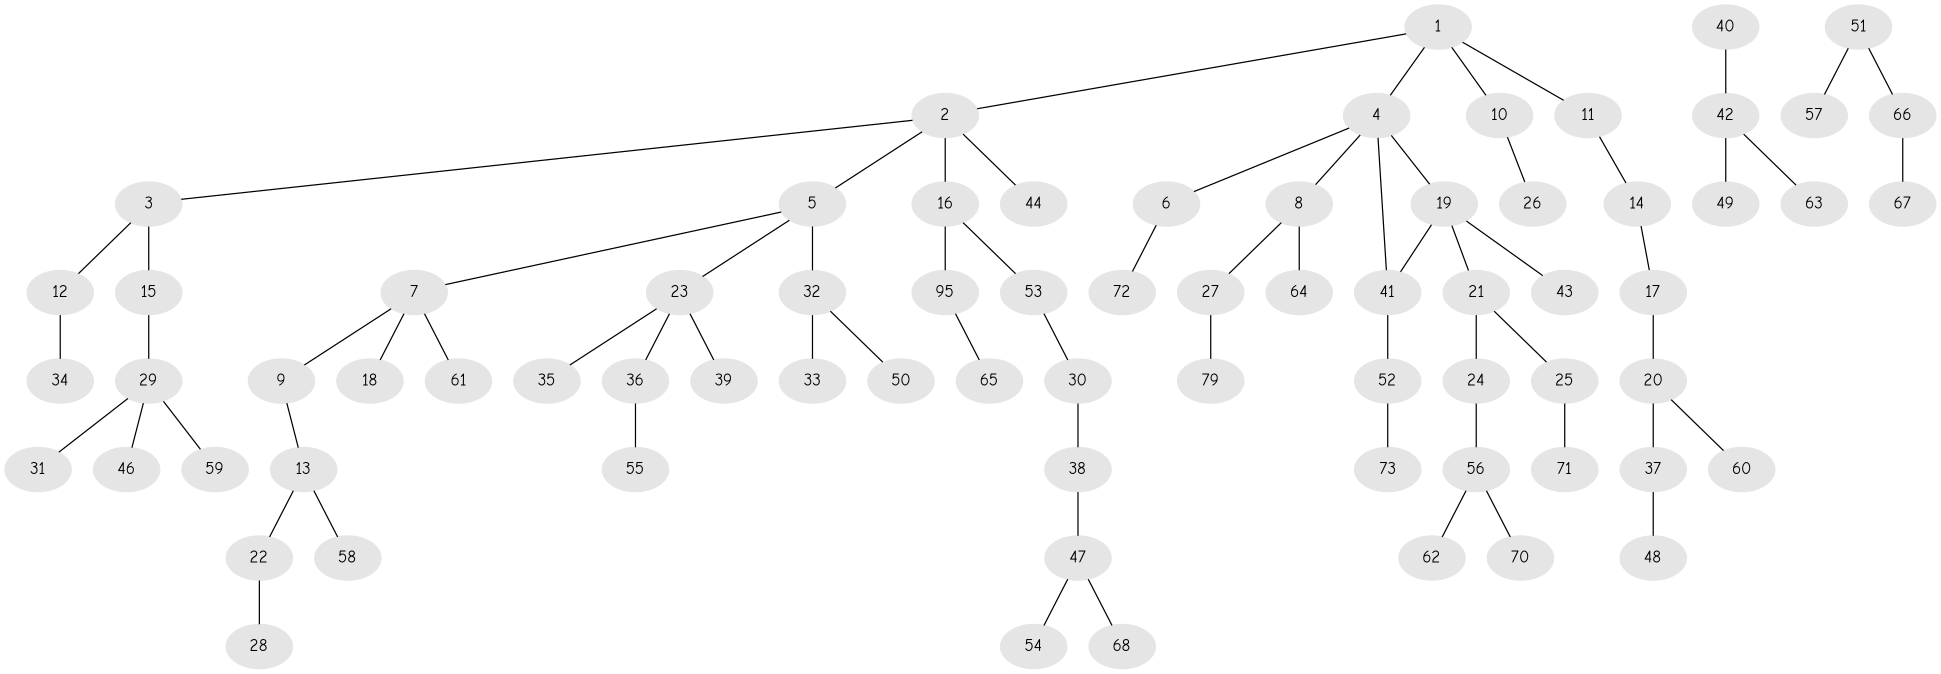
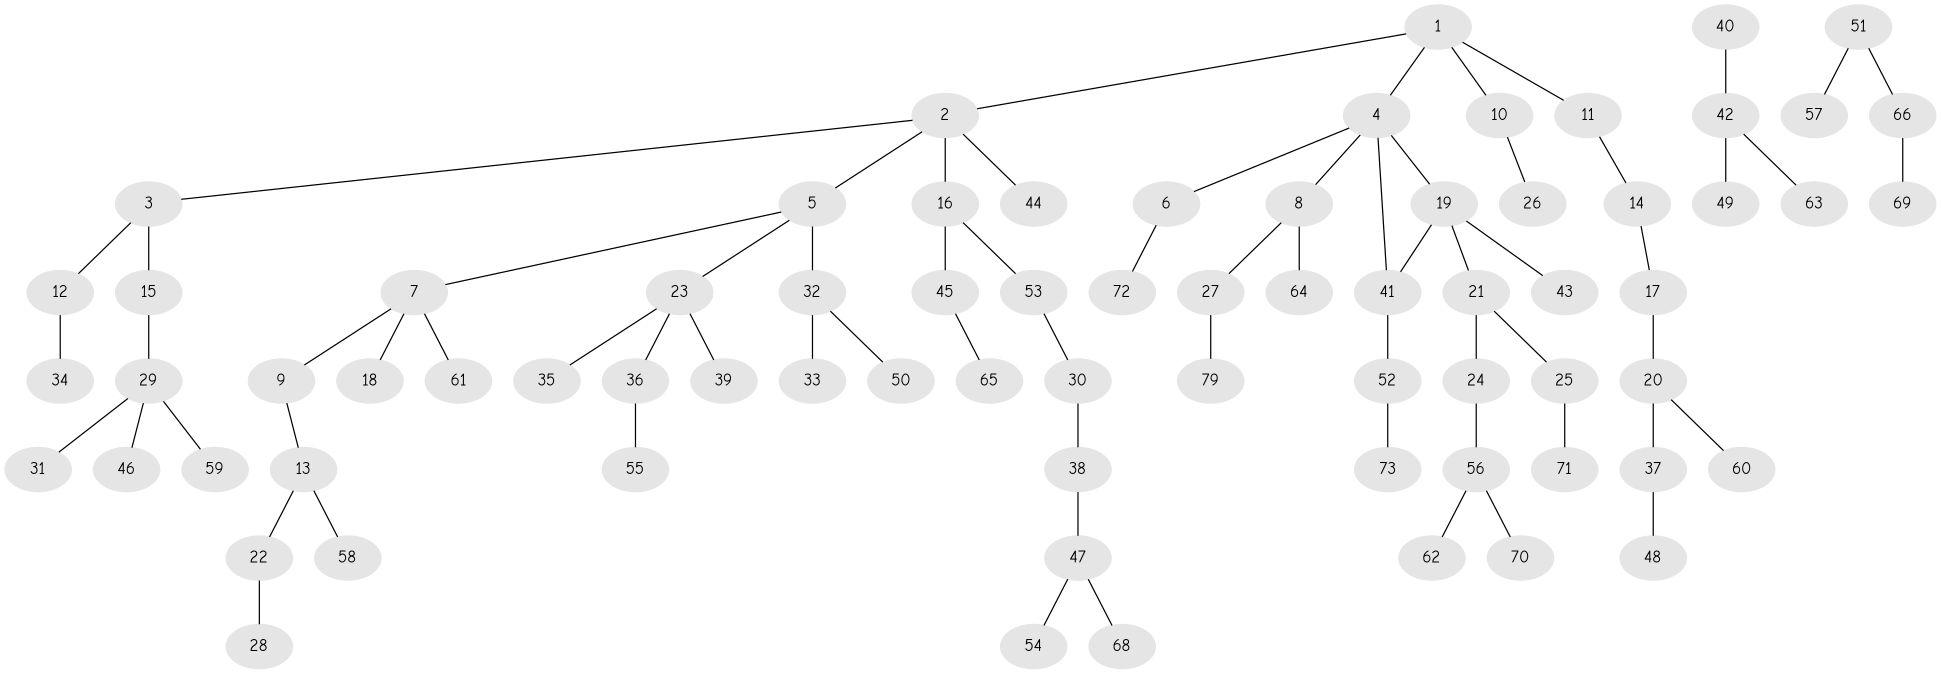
  graph {
    fontname="Comic Neue"
    node [color=gray90 fontname="Comic Neue" style=filled]
    edge [fontname="Comic Neue"]
    1
    2
    4
    10
    11
    3
    5
    16
    44
    6
    8
    19
    41
    26
    14
    12
    15
    7
    23
    32
-   45 [label=95]
+   45
    53
    30
    38
    34
    29
    72
    27
    64
    21
    43
    52
    9
    18
    61
    35
    36
    39
    33
    50
    13
    n42 [label=79]
    22
    58
    17
    28
    20
    31
    46
    59
    65
    37
    60
    24
    25
    40
    42
    48
    56
    71
    55
    62
    70
    47
    54
    68
    49
    63
    73
    51
    57
    66
-   67
+   67 [label=69]
    1 -- 2
    1 -- 4
    1 -- 10
    1 -- 11
    2 -- 3
    2 -- 5
    2 -- 16
    2 -- 44
    4 -- 6
    4 -- 8
    4 -- 19
    4 -- 41
    10 -- 26
    11 -- 14
    3 -- 12
    3 -- 15
    5 -- 7
    5 -- 23
    5 -- 32
    16 -- 45
    16 -- 53
    6 -- 72
    8 -- 27
    8 -- 64
    19 -- 41
    19 -- 21
    19 -- 43
    41 -- 52
    14 -- 17
    12 -- 34
    15 -- 29
    7 -- 9
    7 -- 18
    7 -- 61
    23 -- 35
    23 -- 36
    23 -- 39
    32 -- 33
    32 -- 50
    45 -- 65
    53 -- 30
    30 -- 38
    38 -- 47
    29 -- 31
    29 -- 46
    29 -- 59
    27 -- n42
    21 -- 24
    21 -- 25
    52 -- 73
    9 -- 13
    36 -- 55
    13 -- 22
    13 -- 58
    22 -- 28
    17 -- 20
    20 -- 37
    20 -- 60
    37 -- 48
    24 -- 56
    25 -- 71
    40 -- 42
    42 -- 49
    42 -- 63
    56 -- 62
    56 -- 70
    47 -- 54
    47 -- 68
    51 -- 57
    51 -- 66
    66 -- 67
  }
